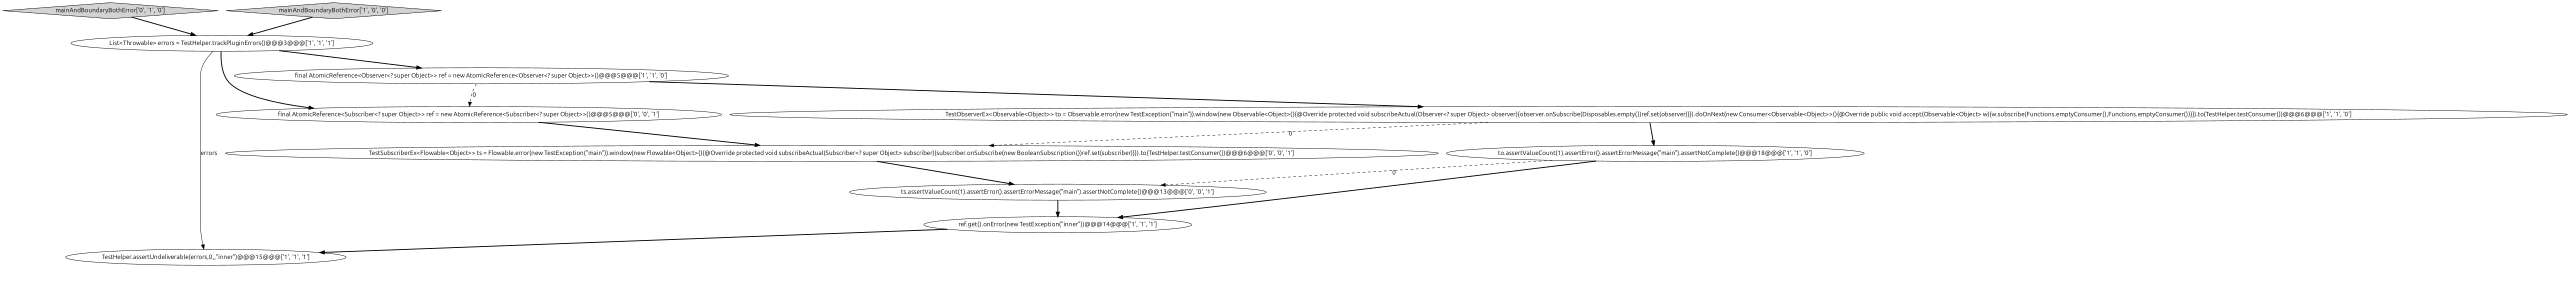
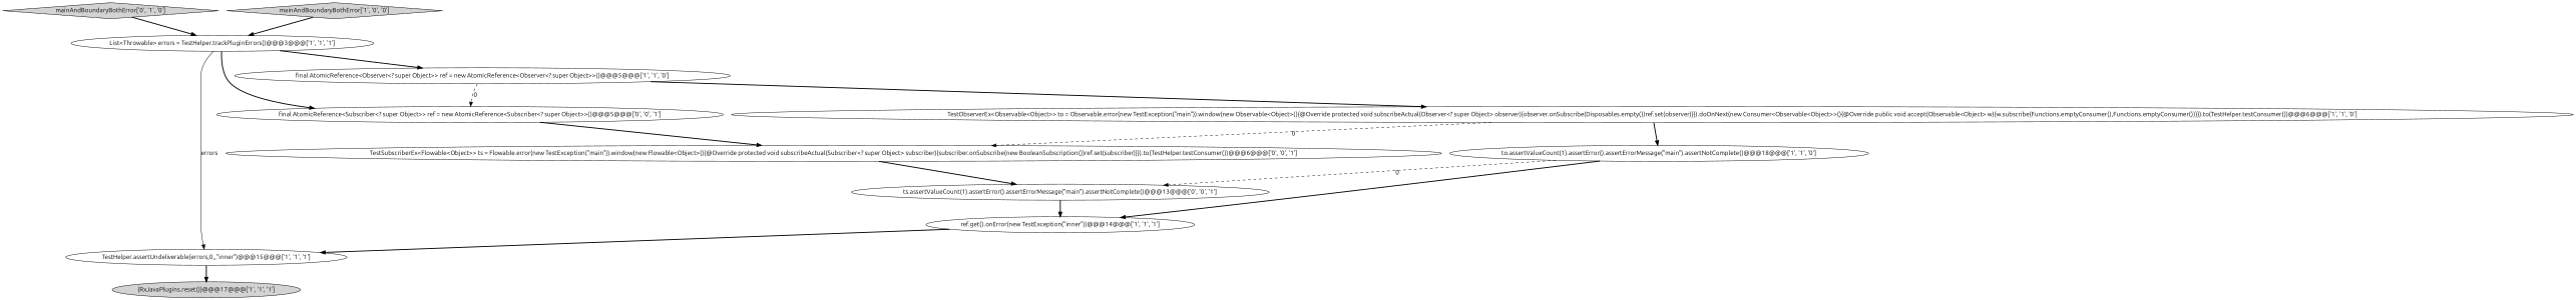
  digraph {
    fontname=Ubuntu
    node [fillcolor=white fontname=Ubuntu shape=ellipse style=filled]
    edge [fontname=Ubuntu style=bold]
    n1 [label="TestHelper.assertUndeliverable(errors,0,,\"inner\")@@@15@@@['1', '1', '1']"]
+   n2 [fillcolor=lightgray label="{RxJavaPlugins.reset()}@@@17@@@['1', '1', '1']"]
    n3 [fillcolor=lightgray label="mainAndBoundaryBothError['0', '1', '0']" shape=diamond]
    n4 [label="List<Throwable> errors = TestHelper.trackPluginErrors()@@@3@@@['1', '1', '1']"]
    n5 [label="final AtomicReference<Subscriber<? super Object>> ref = new AtomicReference<Subscriber<? super Object>>()@@@5@@@['0', '0', '1']"]
    n6 [label="final AtomicReference<Observer<? super Object>> ref = new AtomicReference<Observer<? super Object>>()@@@5@@@['1', '1', '0']"]
    n7 [label="ts.assertValueCount(1).assertError().assertErrorMessage(\"main\").assertNotComplete()@@@13@@@['0', '0', '1']"]
    n8 [label="ref.get().onError(new TestException(\"inner\"))@@@14@@@['1', '1', '1']"]
    n9 [fillcolor=lightgray label="mainAndBoundaryBothError['1', '0', '0']" shape=diamond]
    n10 [label="TestSubscriberEx<Flowable<Object>> ts = Flowable.error(new TestException(\"main\")).window(new Flowable<Object>(){@Override protected void subscribeActual(Subscriber<? super Object> subscriber){subscriber.onSubscribe(new BooleanSubscription())ref.set(subscriber)}}).to(TestHelper.testConsumer())@@@6@@@['0', '0', '1']"]
    n11 [label="TestObserverEx<Observable<Object>> to = Observable.error(new TestException(\"main\")).window(new Observable<Object>(){@Override protected void subscribeActual(Observer<? super Object> observer){observer.onSubscribe(Disposables.empty())ref.set(observer)}}).doOnNext(new Consumer<Observable<Object>>(){@Override public void accept(Observable<Object> w){w.subscribe(Functions.emptyConsumer(),Functions.emptyConsumer())}}).to(TestHelper.testConsumer())@@@6@@@['1', '1', '0']"]
    n12 [label="to.assertValueCount(1).assertError().assertErrorMessage(\"main\").assertNotComplete()@@@18@@@['1', '1', '0']"]
+   n1 -> n2
    n3 -> n4
    n4 -> n1 [label=errors style=solid]
    n4 -> n5
    n4 -> n6
    n5 -> n10
    n6 -> n5 [label=0 style=dashed]
    n6 -> n11
    n7 -> n8
    n8 -> n1
    n9 -> n4
    n10 -> n7
    n11 -> n10 [label=0 style=dashed]
    n11 -> n12
    n12 -> n7 [label=0 style=dashed]
    n12 -> n8
  }
